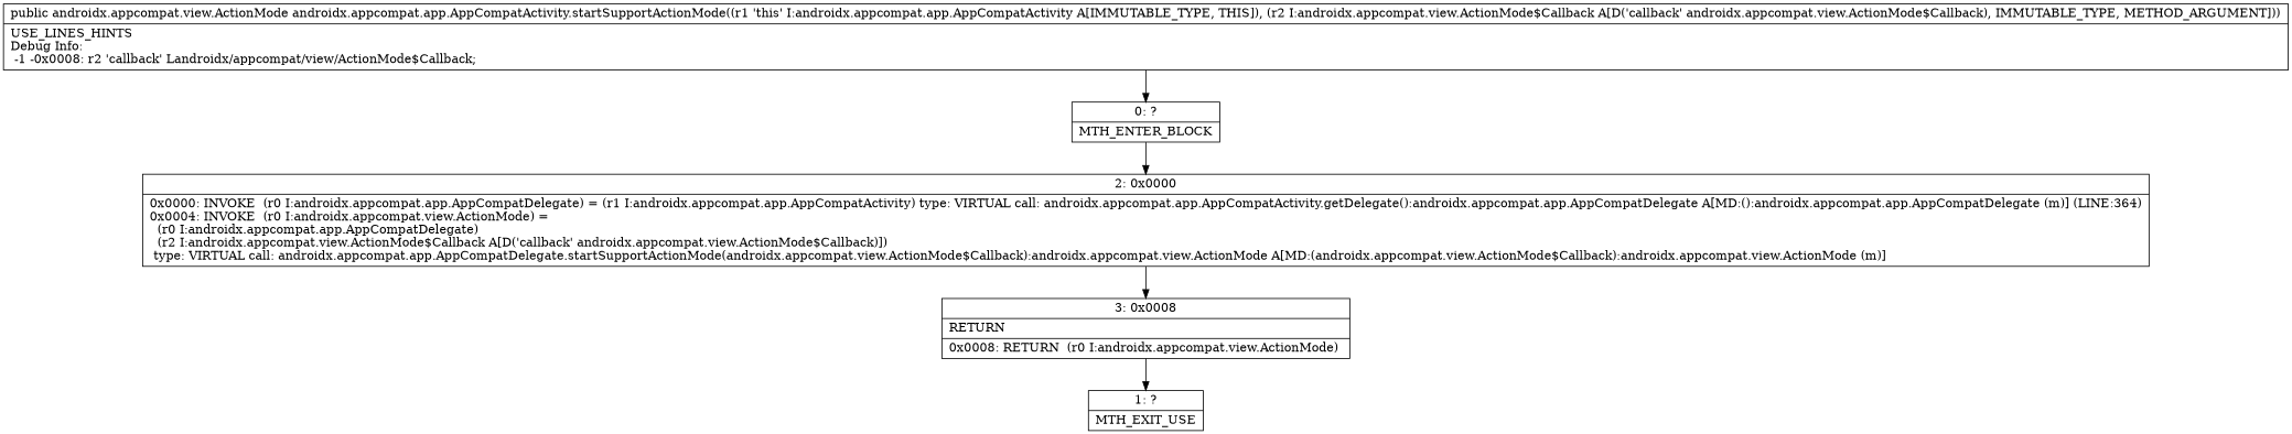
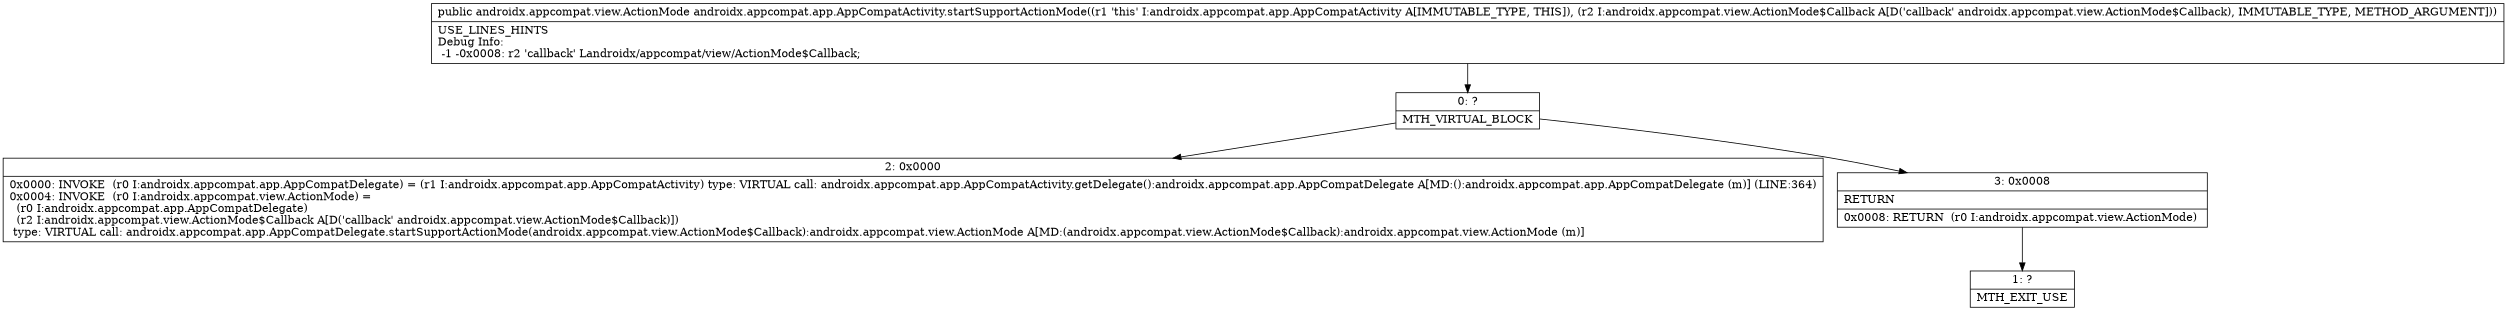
  digraph {
    node [shape=record]
-   n1 [label="{0\:\ ?|MTH_ENTER_BLOCK\l}"]
+   n1 [label="{0\:\ ?|MTH_VIRTUAL_BLOCK\l}"]
    n2 [label="{2\:\ 0x0000|0x0000: INVOKE  (r0 I:androidx.appcompat.app.AppCompatDelegate) = (r1 I:androidx.appcompat.app.AppCompatActivity) type: VIRTUAL call: androidx.appcompat.app.AppCompatActivity.getDelegate():androidx.appcompat.app.AppCompatDelegate A[MD:():androidx.appcompat.app.AppCompatDelegate (m)] (LINE:364)\l0x0004: INVOKE  (r0 I:androidx.appcompat.view.ActionMode) = \l  (r0 I:androidx.appcompat.app.AppCompatDelegate)\l  (r2 I:androidx.appcompat.view.ActionMode$Callback A[D('callback' androidx.appcompat.view.ActionMode$Callback)])\l type: VIRTUAL call: androidx.appcompat.app.AppCompatDelegate.startSupportActionMode(androidx.appcompat.view.ActionMode$Callback):androidx.appcompat.view.ActionMode A[MD:(androidx.appcompat.view.ActionMode$Callback):androidx.appcompat.view.ActionMode (m)]\l}"]
    n3 [label="{3\:\ 0x0008|RETURN\l|0x0008: RETURN  (r0 I:androidx.appcompat.view.ActionMode) \l}"]
    n4 [label="{1\:\ ?|MTH_EXIT_USE\l}"]
    n5 [label="{public androidx.appcompat.view.ActionMode androidx.appcompat.app.AppCompatActivity.startSupportActionMode((r1 'this' I:androidx.appcompat.app.AppCompatActivity A[IMMUTABLE_TYPE, THIS]), (r2 I:androidx.appcompat.view.ActionMode$Callback A[D('callback' androidx.appcompat.view.ActionMode$Callback), IMMUTABLE_TYPE, METHOD_ARGUMENT]))  | USE_LINES_HINTS\lDebug Info:\l  \-1 \-0x0008: r2 'callback' Landroidx\/appcompat\/view\/ActionMode$Callback;\l}"]
    n1 -> n2
-   n2 -> n3
+   n1 -> n3
    n3 -> n4
    n5 -> n1
  }
